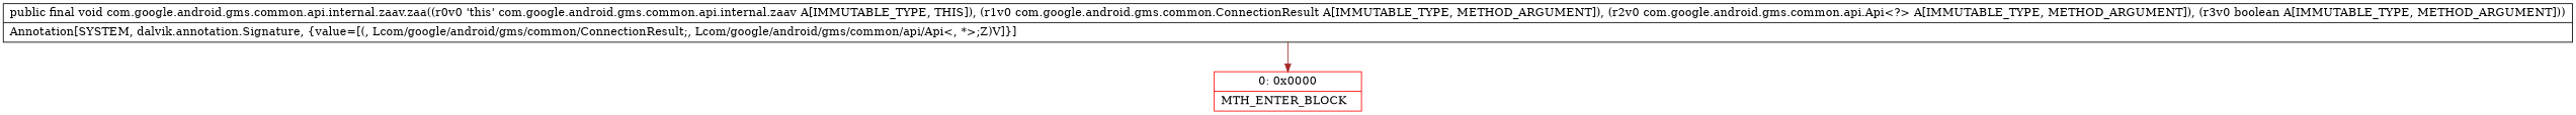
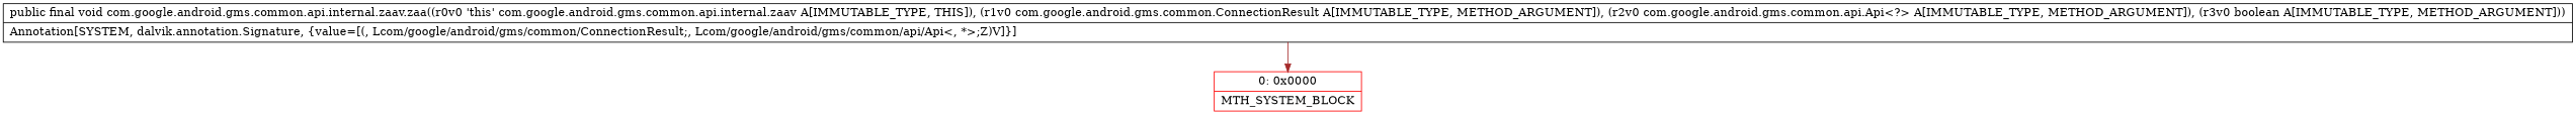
  digraph {
    node [shape=record]
-   n1 [color=red label="{0\:\ 0x0000|MTH_ENTER_BLOCK\l}"]
+   n1 [color=red label="{0\:\ 0x0000|MTH_SYSTEM_BLOCK\l}"]
    n2 [label="{public final void com.google.android.gms.common.api.internal.zaav.zaa((r0v0 'this' com.google.android.gms.common.api.internal.zaav A[IMMUTABLE_TYPE, THIS]), (r1v0 com.google.android.gms.common.ConnectionResult A[IMMUTABLE_TYPE, METHOD_ARGUMENT]), (r2v0 com.google.android.gms.common.api.Api\<?\> A[IMMUTABLE_TYPE, METHOD_ARGUMENT]), (r3v0 boolean A[IMMUTABLE_TYPE, METHOD_ARGUMENT]))  | Annotation[SYSTEM, dalvik.annotation.Signature, \{value=[(, Lcom\/google\/android\/gms\/common\/ConnectionResult;, Lcom\/google\/android\/gms\/common\/api\/Api\<, *\>;Z)V]\}]\l}"]
    subgraph cluster_1 {
      label="R(0)"
    }
    n2 -> n1 [color=brown arrowhead=normal]
  }
